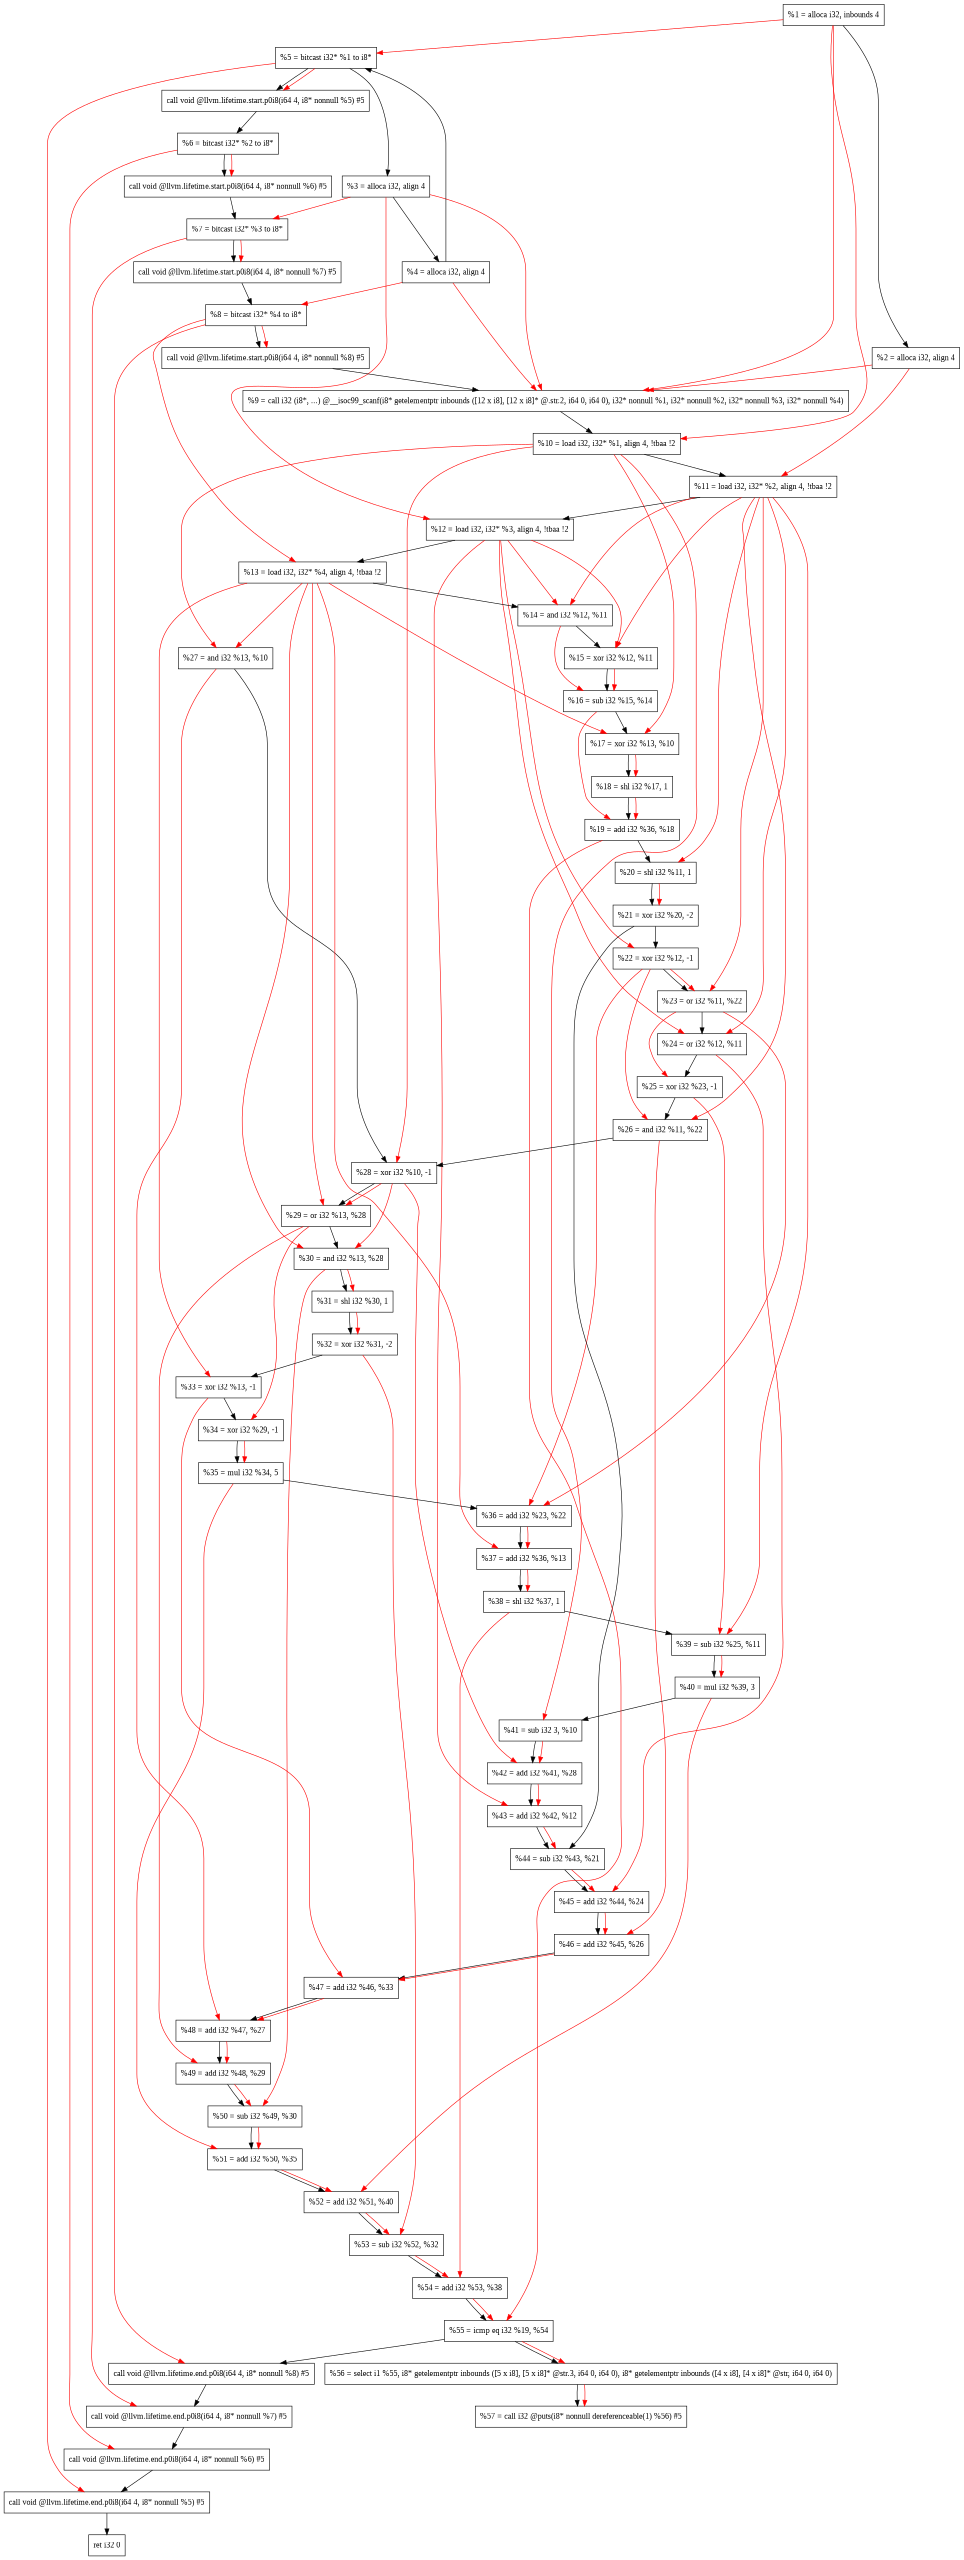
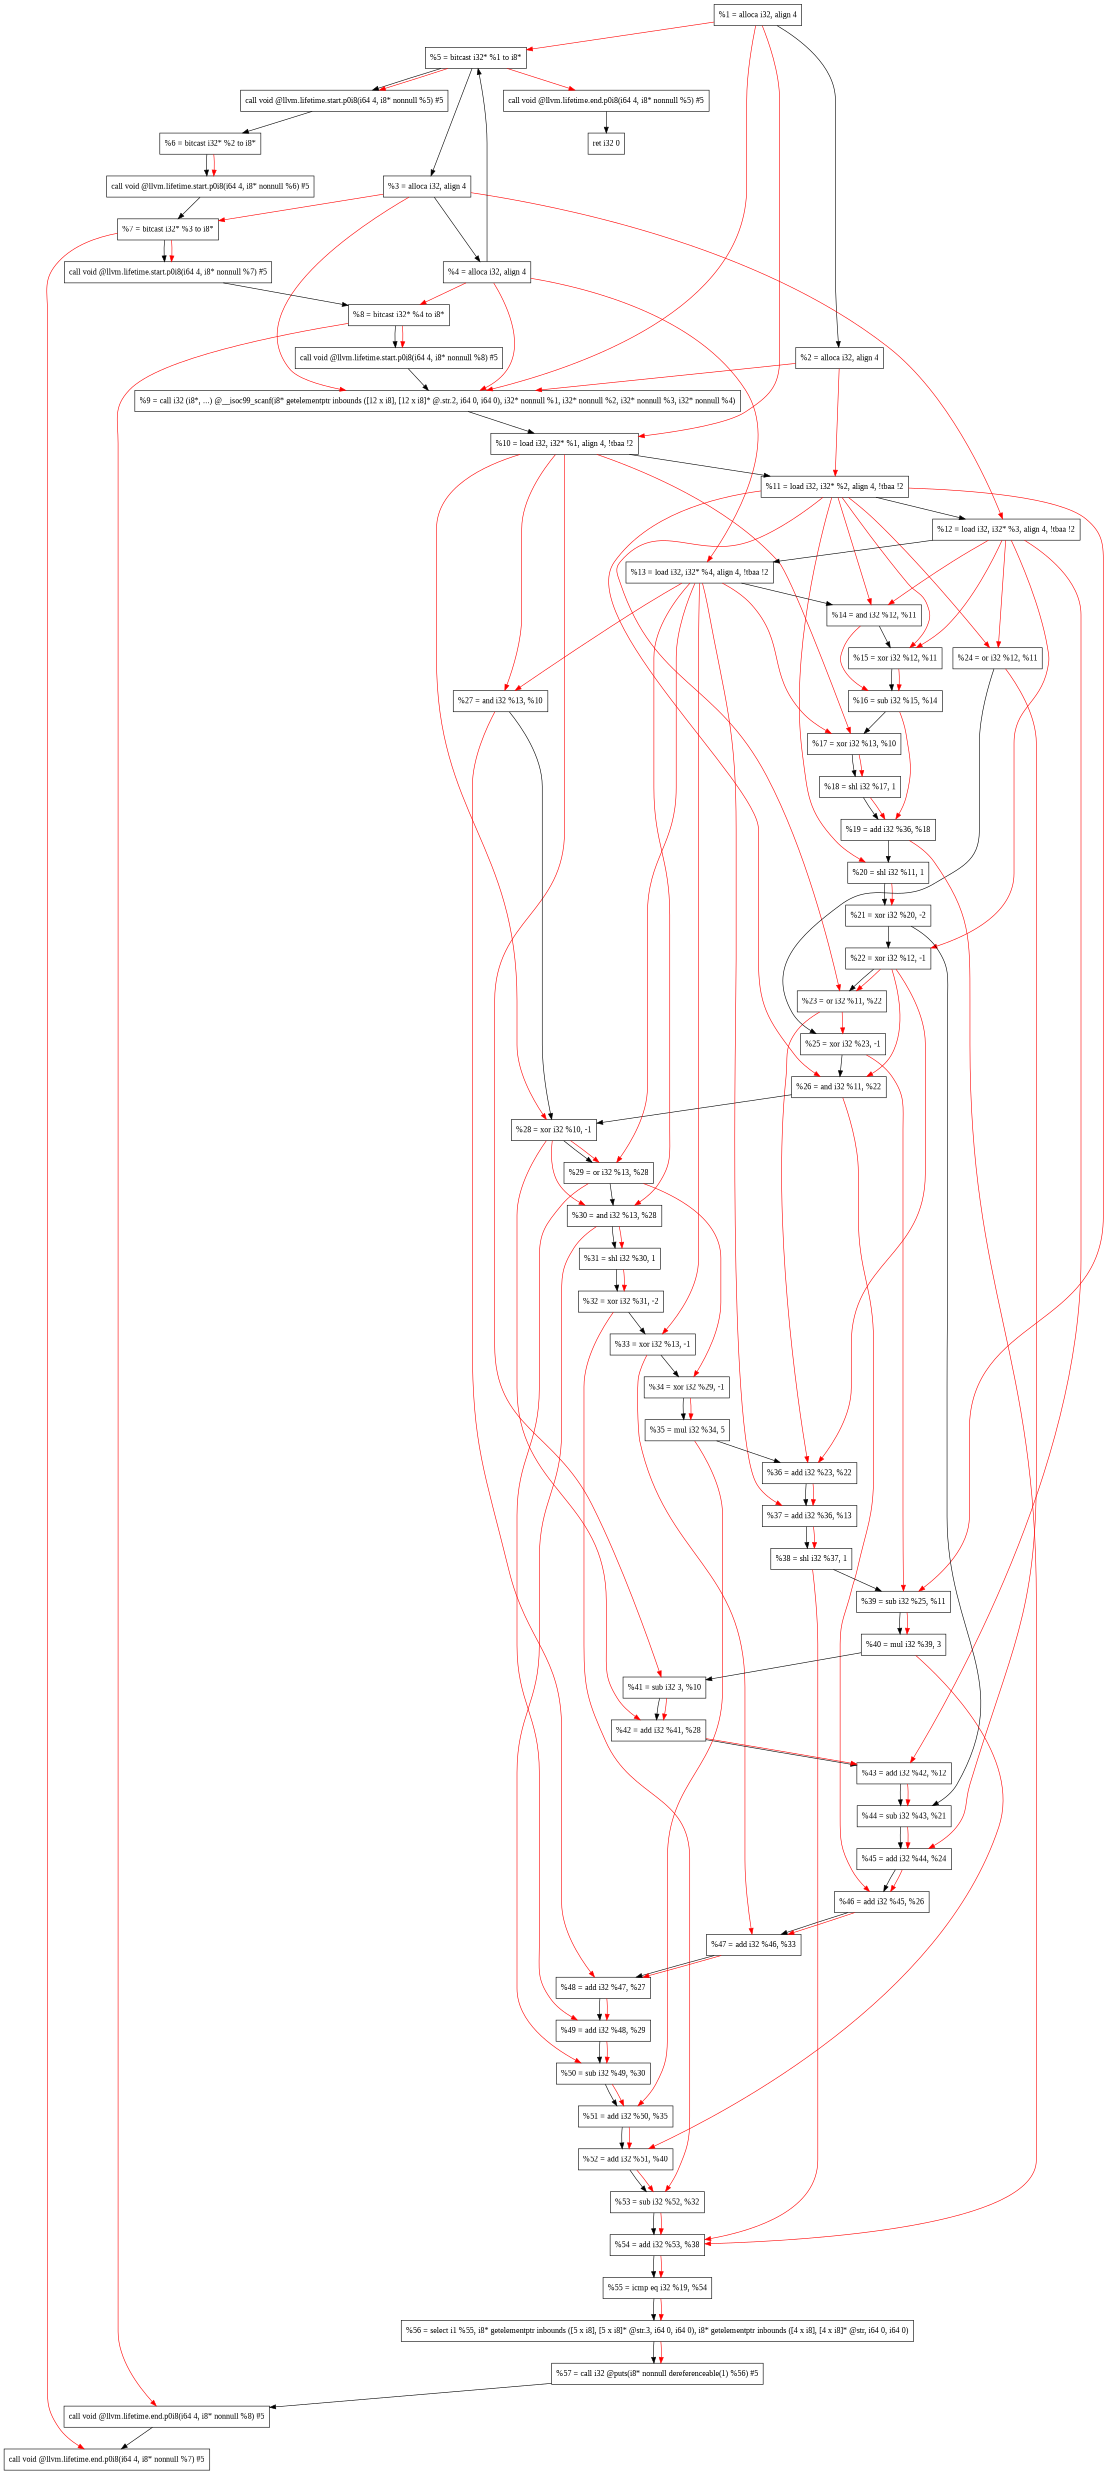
  digraph {
    fontname="Liberation Serif"
    node [fontname="Liberation Serif" shape=record]
    edge [fontname="Liberation Serif" color=red]
-   n1 [label="%1 = alloca i32, inbounds 4"]
+   n1 [label="  %1 = alloca i32, align 4"]
    n2 [label="  %2 = alloca i32, align 4"]
    n3 [label="  %5 = bitcast i32* %1 to i8*"]
    n4 [label="  %9 = call i32 (i8*, ...) @__isoc99_scanf(i8* getelementptr inbounds ([12 x i8], [12 x i8]* @.str.2, i64 0, i64 0), i32* nonnull %1, i32* nonnull %2, i32* nonnull %3, i32* nonnull %4)"]
    n5 [label="  %10 = load i32, i32* %1, align 4, !tbaa !2"]
    n6 [label="  %11 = load i32, i32* %2, align 4, !tbaa !2"]
    n7 [label="  %3 = alloca i32, align 4"]
    n8 [label="  call void @llvm.lifetime.start.p0i8(i64 4, i8* nonnull %5) #5"]
    n9 [label="  call void @llvm.lifetime.end.p0i8(i64 4, i8* nonnull %5) #5"]
    n10 [label="  %17 = xor i32 %13, %10"]
    n11 [label="  %27 = and i32 %13, %10"]
    n12 [label="  %28 = xor i32 %10, -1"]
    n13 [label="  %41 = sub i32 3, %10"]
    n14 [label="  %4 = alloca i32, align 4"]
    n15 [label="  %7 = bitcast i32* %3 to i8*"]
    n16 [label="  %12 = load i32, i32* %3, align 4, !tbaa !2"]
    n17 [label="  %6 = bitcast i32* %2 to i8*"]
    n18 [label="  call void @llvm.lifetime.start.p0i8(i64 4, i8* nonnull %6) #5"]
-   n19 [label="  call void @llvm.lifetime.end.p0i8(i64 4, i8* nonnull %6) #5"]
    n20 [label="  %14 = and i32 %12, %11"]
    n21 [label="  %15 = xor i32 %12, %11"]
    n22 [label="  %20 = shl i32 %11, 1"]
    n23 [label="  %23 = or i32 %11, %22"]
    n24 [label="  %24 = or i32 %12, %11"]
    n25 [label="  %26 = and i32 %11, %22"]
    n26 [label="  %39 = sub i32 %25, %11"]
    n27 [label="  %8 = bitcast i32* %4 to i8*"]
    n28 [label="  %13 = load i32, i32* %4, align 4, !tbaa !2"]
    n29 [label="  call void @llvm.lifetime.start.p0i8(i64 4, i8* nonnull %7) #5"]
    n30 [label="  call void @llvm.lifetime.end.p0i8(i64 4, i8* nonnull %7) #5"]
    n31 [label="  %22 = xor i32 %12, -1"]
    n32 [label="  %43 = add i32 %42, %12"]
    n33 [label="  call void @llvm.lifetime.start.p0i8(i64 4, i8* nonnull %8) #5"]
    n34 [label="  call void @llvm.lifetime.end.p0i8(i64 4, i8* nonnull %8) #5"]
    n35 [label="  %29 = or i32 %13, %28"]
    n36 [label="  %30 = and i32 %13, %28"]
    n37 [label="  %33 = xor i32 %13, -1"]
    n38 [label="  %37 = add i32 %36, %13"]
    n39 [label="  ret i32 0"]
    n40 [label="  %18 = shl i32 %17, 1"]
    n41 [label="  %48 = add i32 %47, %27"]
    n42 [label="  %42 = add i32 %41, %28"]
    n43 [label="  %16 = sub i32 %15, %14"]
    n44 [label="  %21 = xor i32 %20, -2"]
    n45 [label="  %36 = add i32 %23, %22"]
    n46 [label="  %25 = xor i32 %23, -1"]
    n47 [label="  %45 = add i32 %44, %24"]
    n48 [label="  %46 = add i32 %45, %26"]
    n49 [label="  %40 = mul i32 %39, 3"]
    n50 [label="  %44 = sub i32 %43, %21"]
    n51 [label="  %34 = xor i32 %29, -1"]
    n52 [label="  %49 = add i32 %48, %29"]
    n53 [label="  %31 = shl i32 %30, 1"]
    n54 [label="  %50 = sub i32 %49, %30"]
    n55 [label="  %47 = add i32 %46, %33"]
    n56 [label="  %38 = shl i32 %37, 1"]
    n57 [label="%19 = add i32 %36, %18"]
    n58 [label="  %55 = icmp eq i32 %19, %54"]
    n59 [label="  %56 = select i1 %55, i8* getelementptr inbounds ([5 x i8], [5 x i8]* @str.3, i64 0, i64 0), i8* getelementptr inbounds ([4 x i8], [4 x i8]* @str, i64 0, i64 0)"]
    n60 [label="  %35 = mul i32 %34, 5"]
    n61 [label="  %32 = xor i32 %31, -2"]
    n62 [label="  %51 = add i32 %50, %35"]
    n63 [label="  %53 = sub i32 %52, %32"]
    n64 [label="  %54 = add i32 %53, %38"]
    n65 [label="  %52 = add i32 %51, %40"]
    n66 [label="  %57 = call i32 @puts(i8* nonnull dereferenceable(1) %56) #5"]
    n1 -> n2 [color=""]
    n1 -> n3
    n1 -> n4
    n1 -> n5
    n2 -> n4
    n2 -> n6
    n3 -> n7 [color=""]
    n3 -> n8 [color=""]
    n3 -> n8
    n3 -> n9
    n4 -> n5 [color=""]
    n5 -> n6 [color=""]
    n5 -> n10
    n5 -> n11
    n5 -> n12
    n5 -> n13
    n6 -> n16 [color=""]
    n6 -> n20
    n6 -> n21
    n6 -> n22
    n6 -> n23
    n6 -> n24
    n6 -> n25
    n6 -> n26
    n7 -> n4
    n7 -> n14 [color=""]
    n7 -> n15
    n7 -> n16
    n8 -> n17 [color=""]
    n9 -> n39 [color=""]
    n10 -> n40 [color=""]
    n10 -> n40
    n11 -> n12 [color=""]
    n11 -> n41
    n12 -> n35 [color=""]
    n12 -> n35
    n12 -> n36
    n12 -> n42
    n13 -> n42 [color=""]
    n13 -> n42
    n14 -> n3 [color=""]
    n14 -> n4
    n14 -> n27
-   n27 -> n28
+   n14 -> n28
    n15 -> n29 [color=""]
    n15 -> n29
    n15 -> n30
    n16 -> n20
    n16 -> n21
    n16 -> n24
    n16 -> n28 [color=""]
    n16 -> n31
    n16 -> n32
    n17 -> n18 [color=""]
    n17 -> n18
-   n17 -> n19
    n18 -> n15 [color=""]
-   n19 -> n9 [color=""]
    n20 -> n21 [color=""]
    n20 -> n43
    n21 -> n43 [color=""]
    n21 -> n43
    n22 -> n44 [color=""]
    n22 -> n44
-   n23 -> n24 [color=""]
    n23 -> n45
    n23 -> n46
    n24 -> n46 [color=""]
    n24 -> n47
    n25 -> n12 [color=""]
    n25 -> n48
    n26 -> n49 [color=""]
    n26 -> n49
    n27 -> n33 [color=""]
    n27 -> n33
    n27 -> n34
    n28 -> n10
    n28 -> n11
    n28 -> n20 [color=""]
    n28 -> n35
    n28 -> n36
    n28 -> n37
    n28 -> n38
    n29 -> n27 [color=""]
-   n30 -> n19 [color=""]
    n31 -> n23 [color=""]
    n31 -> n23
    n31 -> n25
    n31 -> n45
    n32 -> n50 [color=""]
    n32 -> n50
    n33 -> n4 [color=""]
    n34 -> n30 [color=""]
    n35 -> n36 [color=""]
    n35 -> n51
    n35 -> n52
    n36 -> n53 [color=""]
    n36 -> n53
    n36 -> n54
    n37 -> n51 [color=""]
    n37 -> n55
    n38 -> n56 [color=""]
    n38 -> n56
    n40 -> n57 [color=""]
    n40 -> n57
    n41 -> n52 [color=""]
    n41 -> n52
    n42 -> n32 [color=""]
    n42 -> n32
    n43 -> n10 [color=""]
    n43 -> n57
    n44 -> n31 [color=""]
    n44 -> n50 [color=black]
    n45 -> n38 [color=""]
    n45 -> n38
    n46 -> n25 [color=""]
    n46 -> n26
    n47 -> n48 [color=""]
    n47 -> n48
    n48 -> n55 [color=""]
    n48 -> n55
    n49 -> n13 [color=""]
    n49 -> n65
    n50 -> n47 [color=""]
    n50 -> n47
    n51 -> n60 [color=""]
    n51 -> n60
    n52 -> n54 [color=""]
    n52 -> n54
    n53 -> n61 [color=""]
    n53 -> n61
    n54 -> n62 [color=""]
    n54 -> n62
    n55 -> n41 [color=""]
    n55 -> n41
    n56 -> n26 [color=""]
    n56 -> n64
    n57 -> n22 [color=""]
-   n57 -> n58
+   n57 -> n64
    n58 -> n59 [color=""]
    n58 -> n59
    n59 -> n66 [color=""]
    n59 -> n66
    n60 -> n45 [color=""]
    n60 -> n62
    n61 -> n37 [color=""]
    n61 -> n63
    n62 -> n65 [color=""]
    n62 -> n65
    n63 -> n64 [color=""]
    n63 -> n64
    n64 -> n58 [color=""]
    n64 -> n58
    n65 -> n63 [color=""]
    n65 -> n63
-   n58 -> n34 [color=""]
+   n66 -> n34 [color=""]
  }
